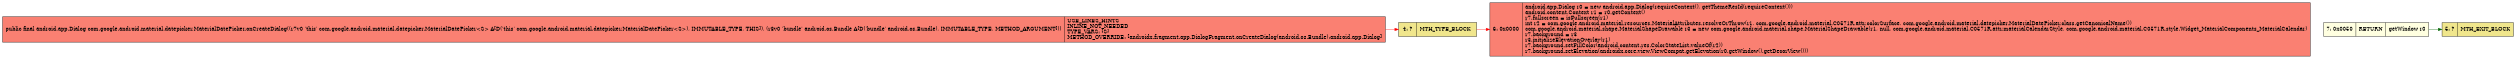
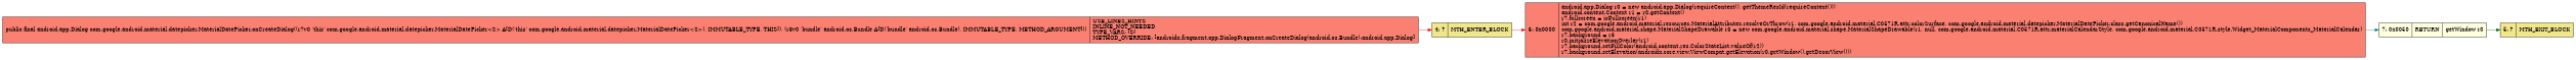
  digraph {
    rankdir=LR
    node [fillcolor=khaki shape=record style=filled]
    edge [color=red]
-   n1 [label="{4\:\ ?|MTH_TYPE_BLOCK\l}"]
-   n2 [fillcolor=salmon label="{6\:\ 0x0000|android.app.Dialog r0 = new android.app.Dialog(requireContext(), getThemeResId(requireContext()))\landroid.content.Context r1 = r0.getContext()\lr7.fullscreen = isFullscreen(r1)\lint r2 = com.google.android.material.resources.MaterialAttributes.resolveOrThrow(r1, com.google.android.material.C0571R.attr.colorSurface, com.google.android.material.datepicker.MaterialDatePicker.class.getCanonicalName())\lcom.google.android.material.shape.MaterialShapeDrawable r3 = new com.google.android.material.shape.MaterialShapeDrawable(r1, null, com.google.android.material.C0571R.attr.materialCalendarStyle, com.google.android.material.C0571R.style.Widget_MaterialComponents_MaterialCalendar)\lr7.background = r3\lr3.initializeElevationOverlay(r1)\lr7.background.setFillColor(android.content.res.ColorStateList.valueOf(r2))\lr7.background.setElevation(androidx.core.view.ViewCompat.getElevation(r0.getWindow().getDecorView()))\l}"]
+   n1 [label="{4\:\ ?|MTH_ENTER_BLOCK\l}"]
+   n2 [fillcolor=salmon label="{6\:\ 0x0000|android.app.Dialog r0 = new android.app.Dialog(requireContext(), getThemeResId(requireContext()))\landroid.content.Context r1 = r0.getContext()\lr7.fullscreen = isFullscreen(r1)\lint r2 = com.google.android.material.resources.MaterialAttributes.resolveOrThrow(r1, com.google.android.material.C0571R.attr.colorSurface, com.google.android.material.datepicker.MaterialDatePicker.class.getCanonicalName())\lcom.google.android.material.shape.MaterialShapeDrawable r3 = new com.google.android.material.shape.MaterialShapeDrawable(r1, null, com.google.android.material.C0571R.attr.materialCalendarStyle, com.google.android.material.C0571R.style.Widget_MaterialComponents_MaterialCalendar)\lr7.background = r3\lr0.initializeElevationOverlay(r1)\lr7.background.setFillColor(android.content.res.ColorStateList.valueOf(r2))\lr7.background.setElevation(androidx.core.view.ViewCompat.getElevation(r0.getWindow().getDecorView()))\l}"]
    n3 [fillcolor=lightyellow label="{7\:\ 0x0050|RETURN\l|getWindow r0\l}"]
    n4 [label="{5\:\ ?|MTH_EXIT_BLOCK\l}"]
    n5 [fillcolor=salmon label="{public final android.app.Dialog com.google.android.material.datepicker.MaterialDatePicker.onCreateDialog((r7v0 'this' com.google.android.material.datepicker.MaterialDatePicker\<S\> A[D('this' com.google.android.material.datepicker.MaterialDatePicker\<S\>), IMMUTABLE_TYPE, THIS]), (r8v0 'bundle' android.os.Bundle A[D('bundle' android.os.Bundle), IMMUTABLE_TYPE, METHOD_ARGUMENT]))  | USE_LINES_HINTS\lINLINE_NOT_NEEDED\lTYPE_VARS: [S]\lMETHOD_OVERRIDE: [androidx.fragment.app.DialogFragment.onCreateDialog(android.os.Bundle):android.app.Dialog]\l}"]
    n1 -> n2
+   n2 -> n3 [color=teal]
    n3 -> n4 [color=darkgreen]
    n5 -> n1
  }
